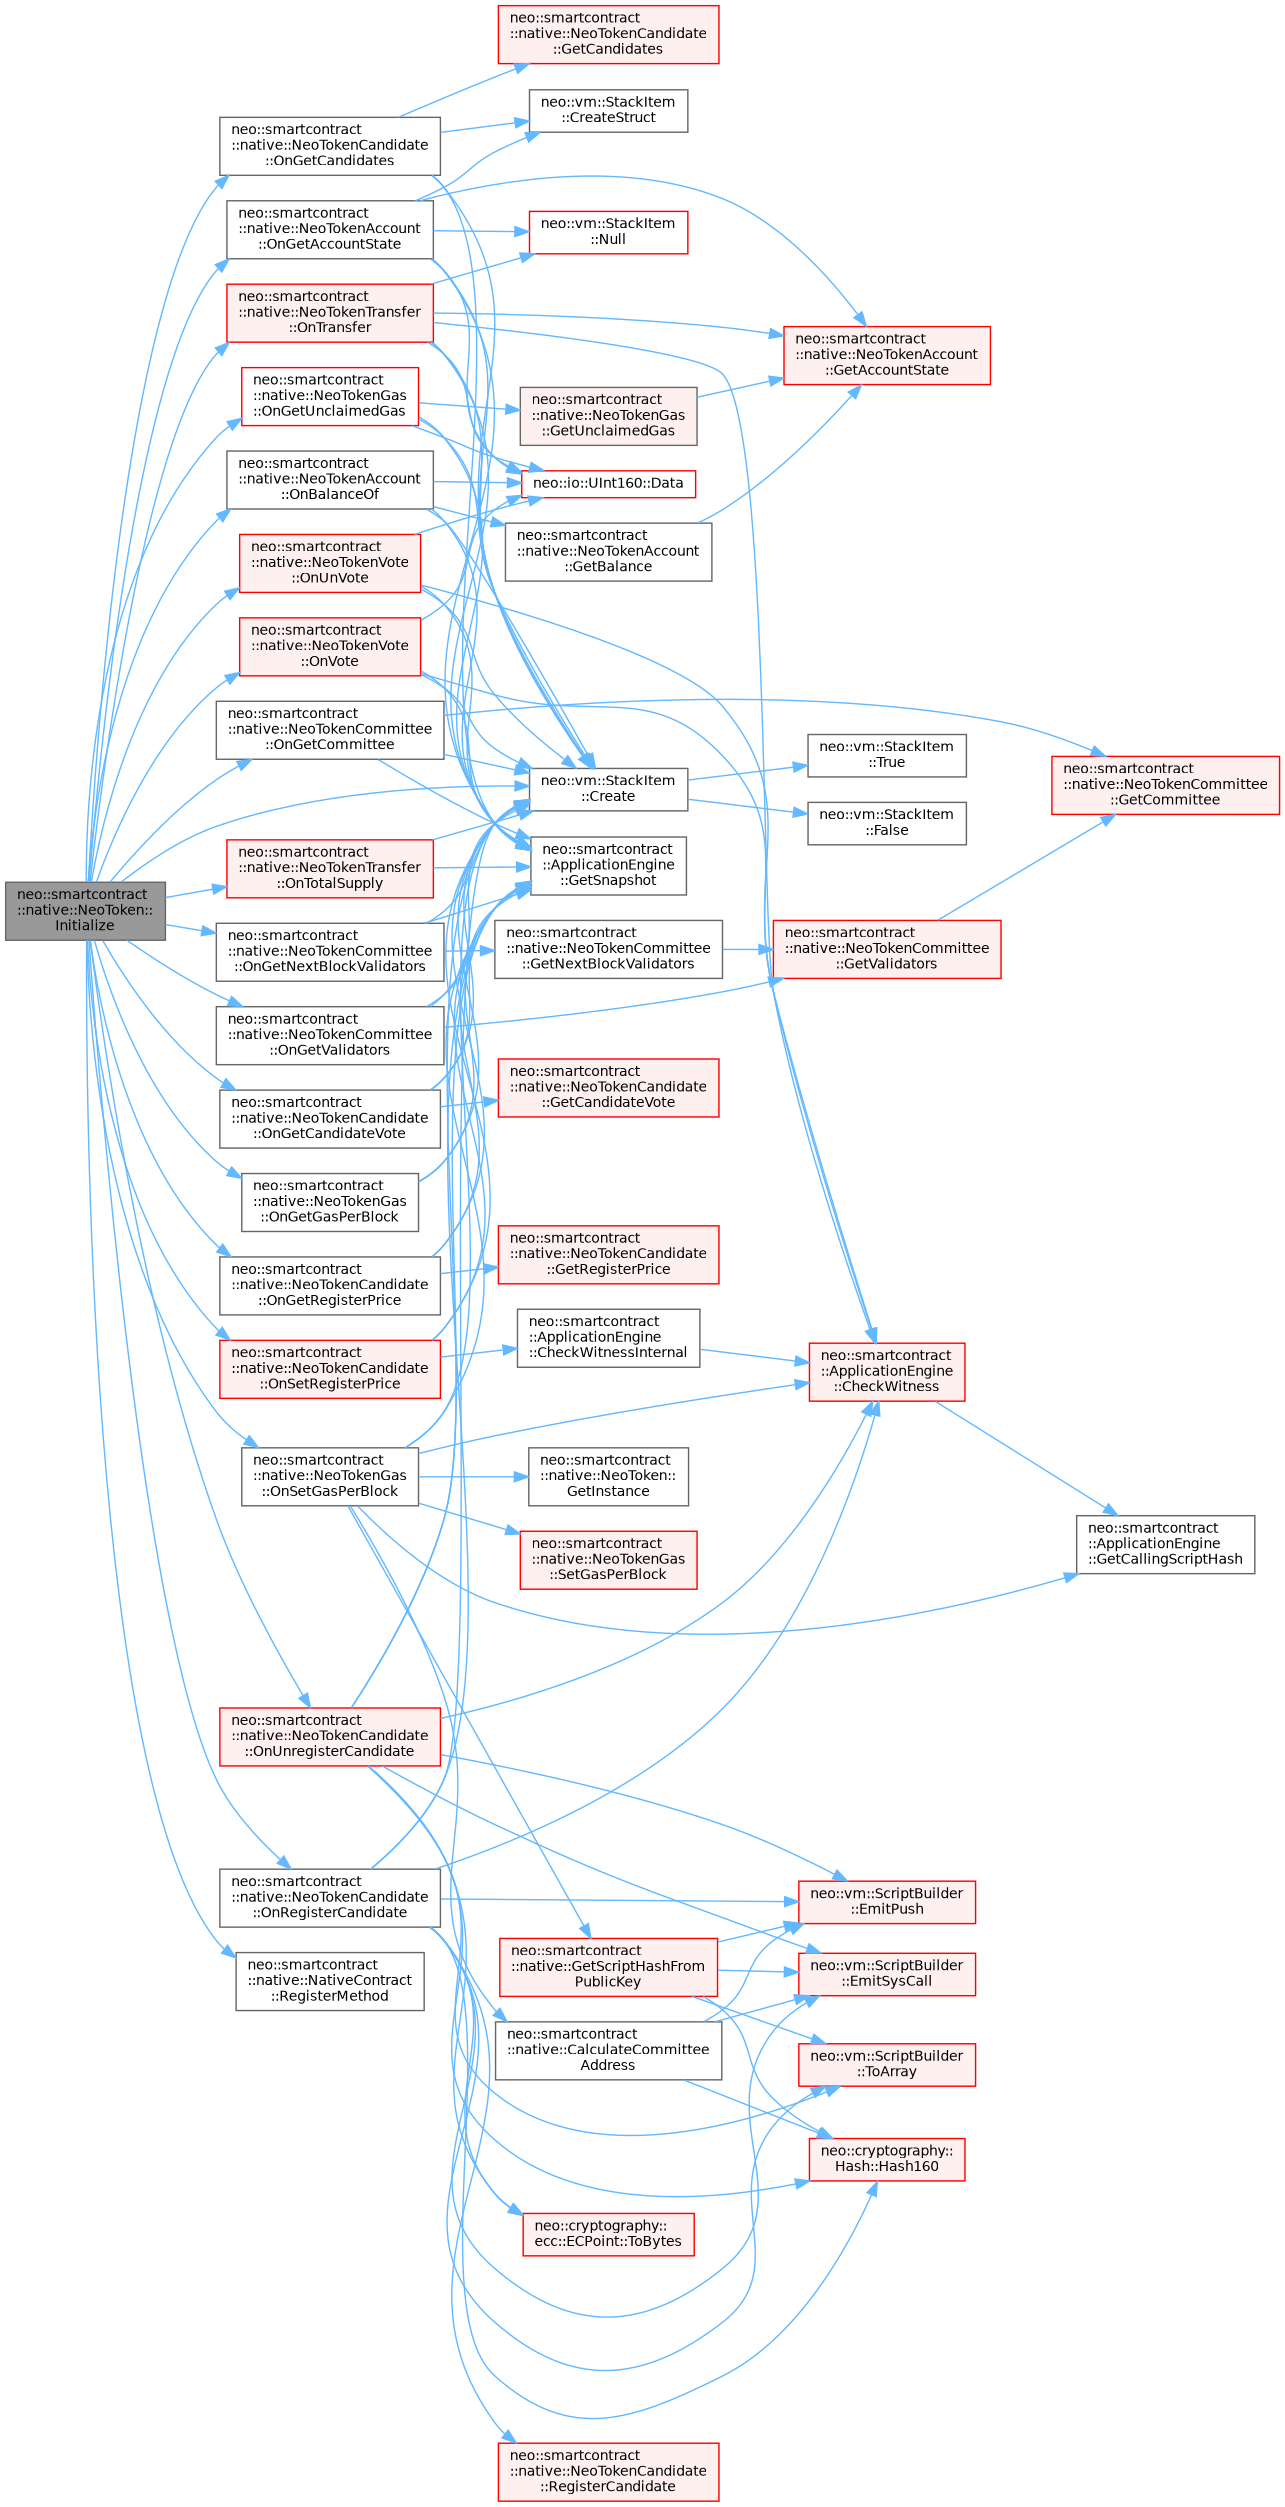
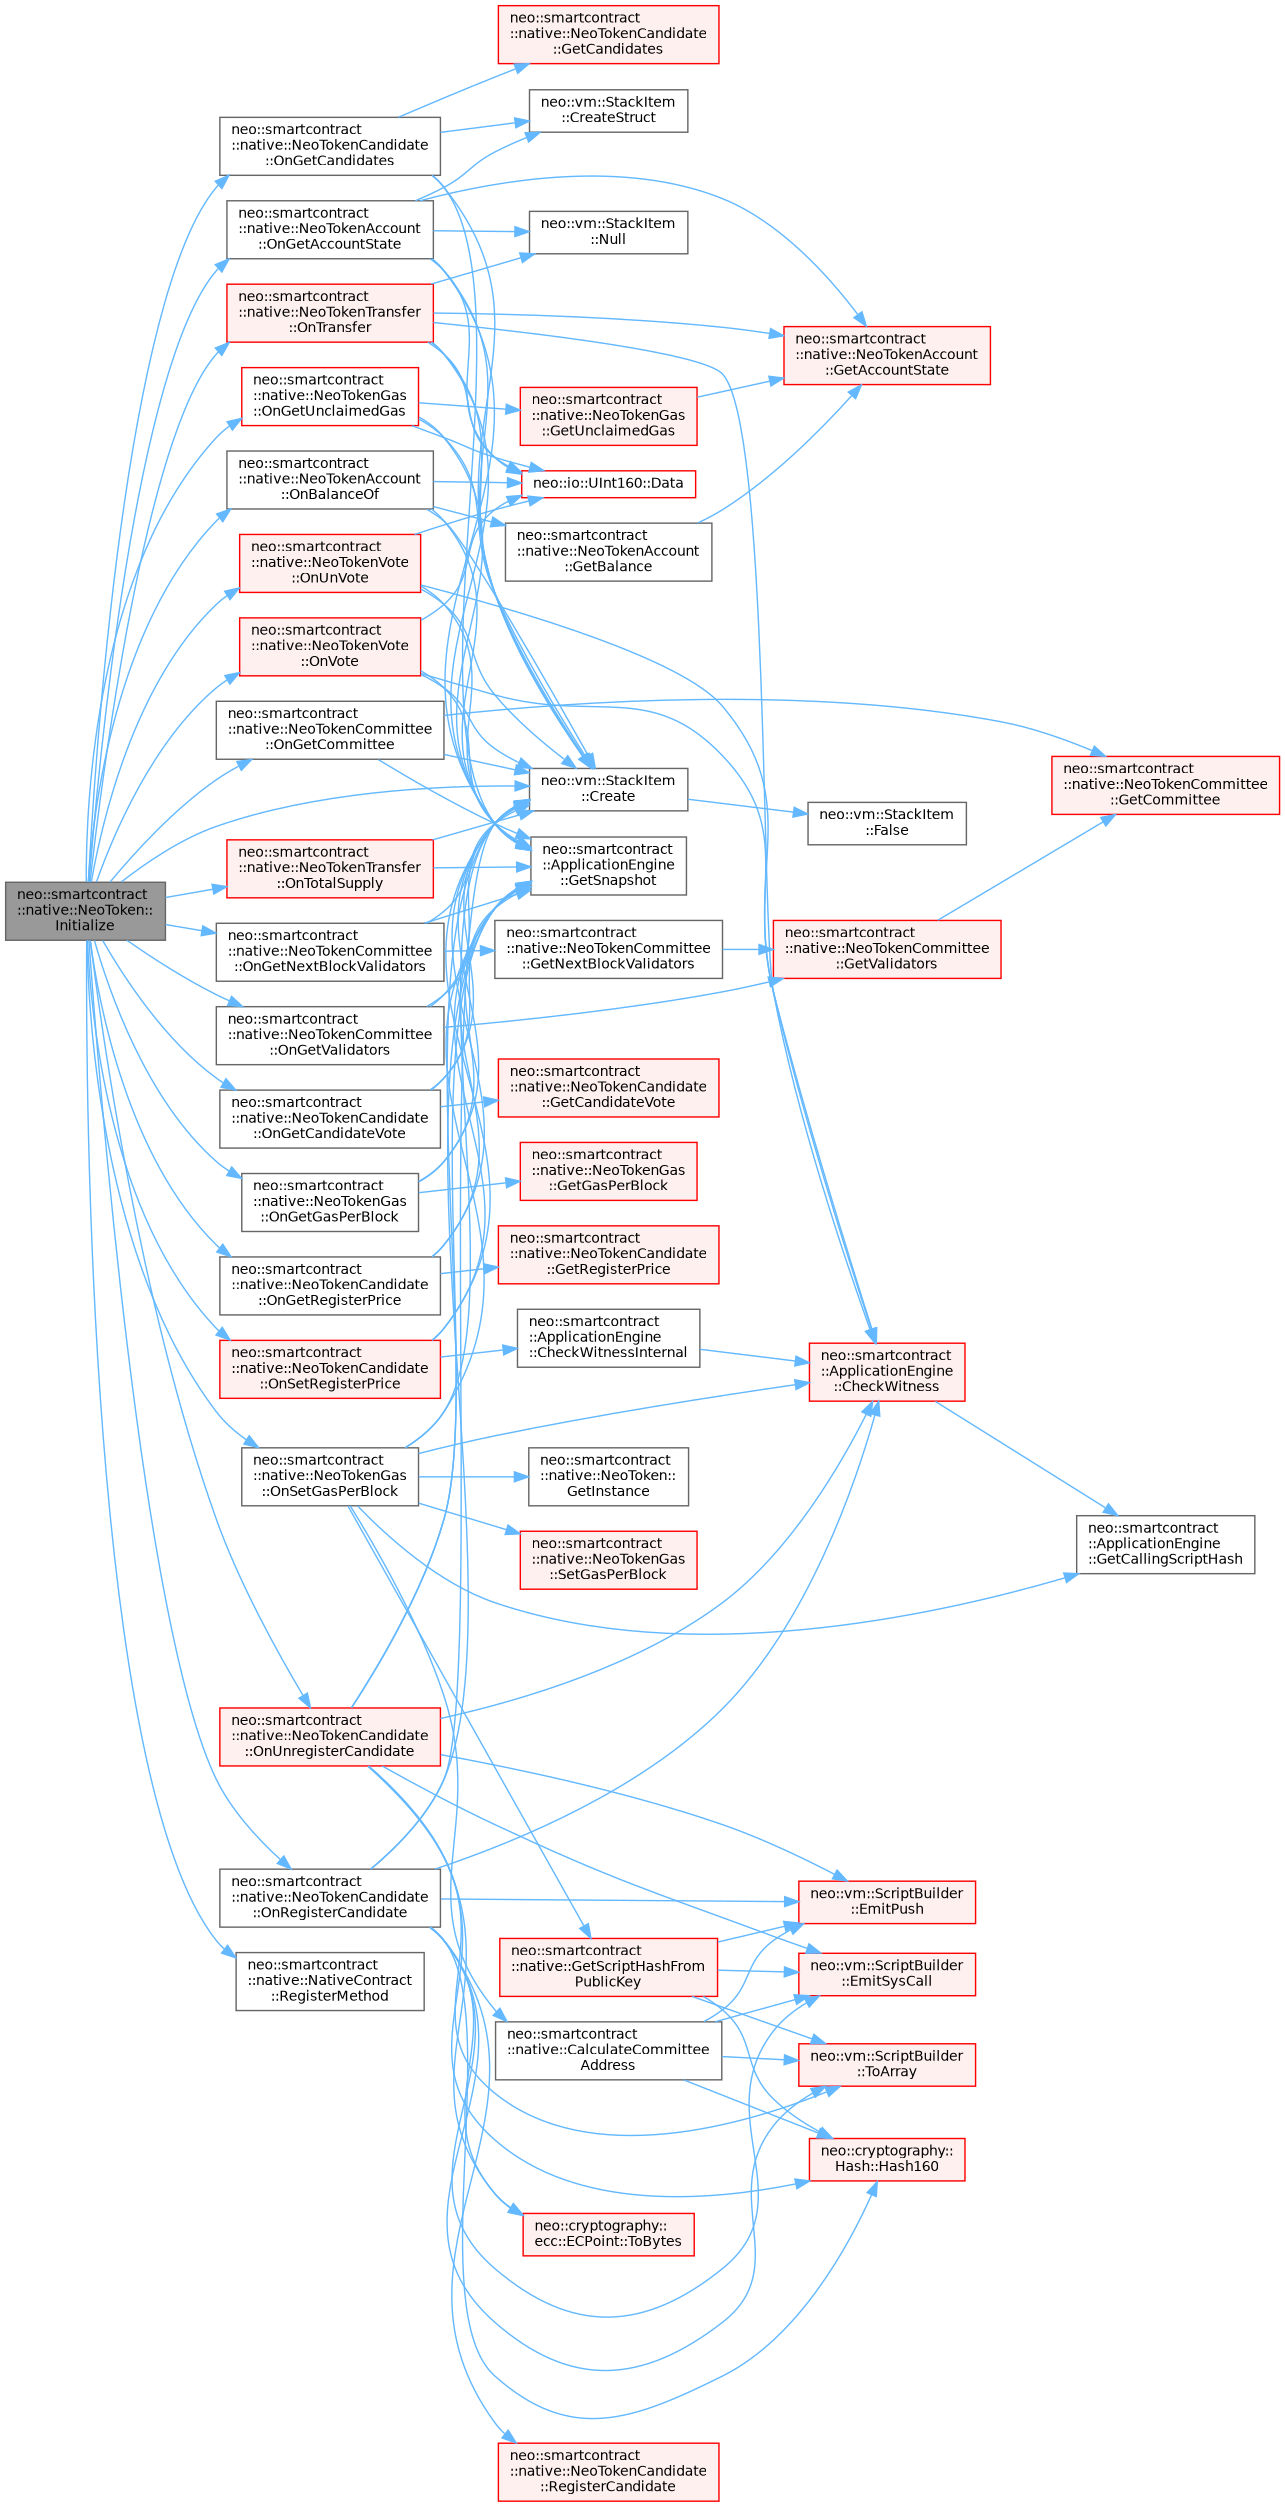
  digraph {
    rankdir=LR
    node [color=red fillcolor=white fontname=Helvetica fontsize=10 shape=box style=filled]
    edge [color=steelblue1 fontname=Helvetica fontsize=10 labelfontname=Helvetica labelfontsize=10 style=solid]
    n1 [color=gray40 fillcolor=grey60 fontcolor=black height=0.2 label="neo::smartcontract\l::native::NeoToken::\lInitialize" width=0.4]
    n2 [color=grey40 height=0.2 label="neo::vm::StackItem\l::Create" width=0.4]
    n3 [color=grey40 height=0.2 label="neo::smartcontract\l::native::NeoTokenAccount\l::OnBalanceOf" width=0.4]
    n4 [color=grey40 height=0.2 label="neo::smartcontract\l::native::NeoTokenAccount\l::OnGetAccountState" width=0.4]
    n5 [color=grey40 height=0.2 label="neo::smartcontract\l::native::NeoTokenCandidate\l::OnGetCandidates" width=0.4]
    n6 [color=grey40 height=0.2 label="neo::smartcontract\l::native::NeoTokenCandidate\l::OnGetCandidateVote" width=0.4]
    n7 [color=grey40 height=0.2 label="neo::smartcontract\l::native::NeoTokenCommittee\l::OnGetCommittee" width=0.4]
    n8 [color=grey40 height=0.2 label="neo::smartcontract\l::native::NeoTokenGas\l::OnGetGasPerBlock" width=0.4]
    n9 [color=grey40 height=0.2 label="neo::smartcontract\l::native::NeoTokenCommittee\l::OnGetNextBlockValidators" width=0.4]
    n10 [color=grey40 height=0.2 label="neo::smartcontract\l::native::NeoTokenCandidate\l::OnGetRegisterPrice" width=0.4]
    n11 [height=0.2 label="neo::smartcontract\l::native::NeoTokenGas\l::OnGetUnclaimedGas" width=0.4]
    n12 [color=grey40 height=0.2 label="neo::smartcontract\l::native::NeoTokenCommittee\l::OnGetValidators" width=0.4]
    n13 [color=grey40 height=0.2 label="neo::smartcontract\l::native::NeoTokenCandidate\l::OnRegisterCandidate" width=0.4]
    n14 [color=grey40 height=0.2 label="neo::smartcontract\l::native::NeoTokenGas\l::OnSetGasPerBlock" width=0.4]
    n15 [fillcolor="#FFF0F0" height=0.2 label="neo::smartcontract\l::native::NeoTokenCandidate\l::OnSetRegisterPrice" width=0.4]
    n16 [fillcolor="#FFF0F0" height=0.2 label="neo::smartcontract\l::native::NeoTokenTransfer\l::OnTotalSupply" width=0.4]
    n17 [fillcolor="#FFF0F0" height=0.2 label="neo::smartcontract\l::native::NeoTokenTransfer\l::OnTransfer" width=0.4]
    n18 [fillcolor="#FFF0F0" height=0.2 label="neo::smartcontract\l::native::NeoTokenCandidate\l::OnUnregisterCandidate" width=0.4]
    n19 [fillcolor="#FFF0F0" height=0.2 label="neo::smartcontract\l::native::NeoTokenVote\l::OnUnVote" width=0.4]
    n20 [fillcolor="#FFF0F0" height=0.2 label="neo::smartcontract\l::native::NeoTokenVote\l::OnVote" width=0.4]
    n21 [color=grey40 height=0.2 label="neo::smartcontract\l::native::NativeContract\l::RegisterMethod" width=0.4]
    n22 [color=grey40 height=0.2 label="neo::vm::StackItem\l::False" width=0.4]
-   n23 [color=grey40 height=0.2 label="neo::vm::StackItem\l::True" width=0.4]
    n24 [height=0.2 label="neo::io::UInt160::Data" width=0.4]
    n25 [color=grey40 height=0.2 label="neo::smartcontract\l::native::NeoTokenAccount\l::GetBalance" width=0.4]
    n26 [color=grey40 height=0.2 label="neo::smartcontract\l::ApplicationEngine\l::GetSnapshot" width=0.4]
    n27 [fillcolor="#FFF0F0" height=0.2 label="neo::smartcontract\l::native::NeoTokenAccount\l::GetAccountState" width=0.4]
    n28 [color=grey40 height=0.2 label="neo::vm::StackItem\l::CreateStruct" width=0.4]
-   n29 [height=0.2 label="neo::vm::StackItem\l::Null" width=0.4]
+   n29 [color=grey40 height=0.2 label="neo::vm::StackItem\l::Null" width=0.4]
    n30 [fillcolor="#FFF0F0" height=0.2 label="neo::smartcontract\l::native::NeoTokenCandidate\l::GetCandidates" width=0.4]
    n31 [fillcolor="#FFF0F0" height=0.2 label="neo::smartcontract\l::native::NeoTokenCandidate\l::GetCandidateVote" width=0.4]
    n32 [fillcolor="#FFF0F0" height=0.2 label="neo::smartcontract\l::native::NeoTokenCommittee\l::GetCommittee" width=0.4]
+   n33 [fillcolor="#FFF0F0" height=0.2 label="neo::smartcontract\l::native::NeoTokenGas\l::GetGasPerBlock" width=0.4]
    n34 [color=grey40 height=0.2 label="neo::smartcontract\l::native::NeoTokenCommittee\l::GetNextBlockValidators" width=0.4]
    n35 [fillcolor="#FFF0F0" height=0.2 label="neo::smartcontract\l::native::NeoTokenCandidate\l::GetRegisterPrice" width=0.4]
-   n36 [color=grey40 fillcolor="#FFF0F0" height=0.2 label="neo::smartcontract\l::native::NeoTokenGas\l::GetUnclaimedGas" width=0.4]
+   n36 [fillcolor="#FFF0F0" height=0.2 label="neo::smartcontract\l::native::NeoTokenGas\l::GetUnclaimedGas" width=0.4]
    n37 [fillcolor="#FFF0F0" height=0.2 label="neo::smartcontract\l::native::NeoTokenCommittee\l::GetValidators" width=0.4]
    n38 [fillcolor="#FFF0F0" height=0.2 label="neo::smartcontract\l::ApplicationEngine\l::CheckWitness" width=0.4]
    n39 [fillcolor="#FFF0F0" height=0.2 label="neo::vm::ScriptBuilder\l::EmitPush" width=0.4]
    n40 [fillcolor="#FFF0F0" height=0.2 label="neo::vm::ScriptBuilder\l::EmitSysCall" width=0.4]
    n41 [fillcolor="#FFF0F0" height=0.2 label="neo::cryptography::\lHash::Hash160" width=0.4]
    n42 [fillcolor="#FFF0F0" height=0.2 label="neo::smartcontract\l::native::NeoTokenCandidate\l::RegisterCandidate" width=0.4]
    n43 [fillcolor="#FFF0F0" height=0.2 label="neo::vm::ScriptBuilder\l::ToArray" width=0.4]
    n44 [fillcolor="#FFF0F0" height=0.2 label="neo::cryptography::\lecc::ECPoint::ToBytes" width=0.4]
    n45 [color=grey40 height=0.2 label="neo::smartcontract\l::ApplicationEngine\l::GetCallingScriptHash" width=0.4]
    n46 [color=grey40 height=0.2 label="neo::smartcontract\l::native::CalculateCommittee\lAddress" width=0.4]
    n47 [color=grey40 height=0.2 label="neo::smartcontract\l::native::NeoToken::\lGetInstance" width=0.4]
    n48 [fillcolor="#FFF0F0" height=0.2 label="neo::smartcontract\l::native::GetScriptHashFrom\lPublicKey" width=0.4]
    n49 [fillcolor="#FFF0F0" height=0.2 label="neo::smartcontract\l::native::NeoTokenGas\l::SetGasPerBlock" width=0.4]
    n50 [color=grey40 height=0.2 label="neo::smartcontract\l::ApplicationEngine\l::CheckWitnessInternal" width=0.4]
    n1 -> n2
    n1 -> n3
    n1 -> n4
    n1 -> n5
    n1 -> n6
    n1 -> n7
    n1 -> n8
    n1 -> n9
    n1 -> n10
    n1 -> n11
    n1 -> n12
    n1 -> n13
    n1 -> n14
    n1 -> n15
    n1 -> n16
    n1 -> n17
    n1 -> n18
    n1 -> n19
    n1 -> n20
    n1 -> n21
    n2 -> n22
-   n2 -> n23
    n3 -> n2
    n3 -> n24
    n3 -> n25
    n3 -> n26
    n4 -> n2
    n4 -> n24
    n4 -> n26
    n4 -> n27
    n4 -> n28
    n4 -> n29
    n5 -> n2
    n5 -> n26
    n5 -> n28
    n5 -> n30
    n6 -> n2
    n6 -> n26
    n6 -> n31
    n7 -> n2
    n7 -> n26
    n7 -> n32
    n8 -> n2
    n8 -> n26
+   n8 -> n33
    n9 -> n2
    n9 -> n26
    n9 -> n34
    n10 -> n2
    n10 -> n26
    n10 -> n35
    n11 -> n2
    n11 -> n24
    n11 -> n26
    n11 -> n36
    n12 -> n2
    n12 -> n26
    n12 -> n37
    n13 -> n2
    n13 -> n26
    n13 -> n38
    n13 -> n39
    n13 -> n40
    n13 -> n41
    n13 -> n42
    n13 -> n43
    n13 -> n44
    n14 -> n2
    n14 -> n26
    n14 -> n38
    n14 -> n45
    n14 -> n46
    n14 -> n47
    n14 -> n48
    n14 -> n49
    n15 -> n2
    n15 -> n26
    n15 -> n50
    n16 -> n2
    n16 -> n26
    n17 -> n2
    n17 -> n24
    n17 -> n26
    n17 -> n27
    n17 -> n29
    n17 -> n38
    n18 -> n2
    n18 -> n26
    n18 -> n38
    n18 -> n39
    n18 -> n40
    n18 -> n41
    n18 -> n43
    n18 -> n44
    n19 -> n2
    n19 -> n24
    n19 -> n26
    n19 -> n38
    n20 -> n2
    n20 -> n24
    n20 -> n26
    n20 -> n38
    n25 -> n27
    n34 -> n37
    n36 -> n27
    n37 -> n32
    n38 -> n45
    n46 -> n39
    n46 -> n40
    n46 -> n41
+   n46 -> n43
    n48 -> n39
    n48 -> n40
    n48 -> n41
    n48 -> n43
    n50 -> n38
  }
